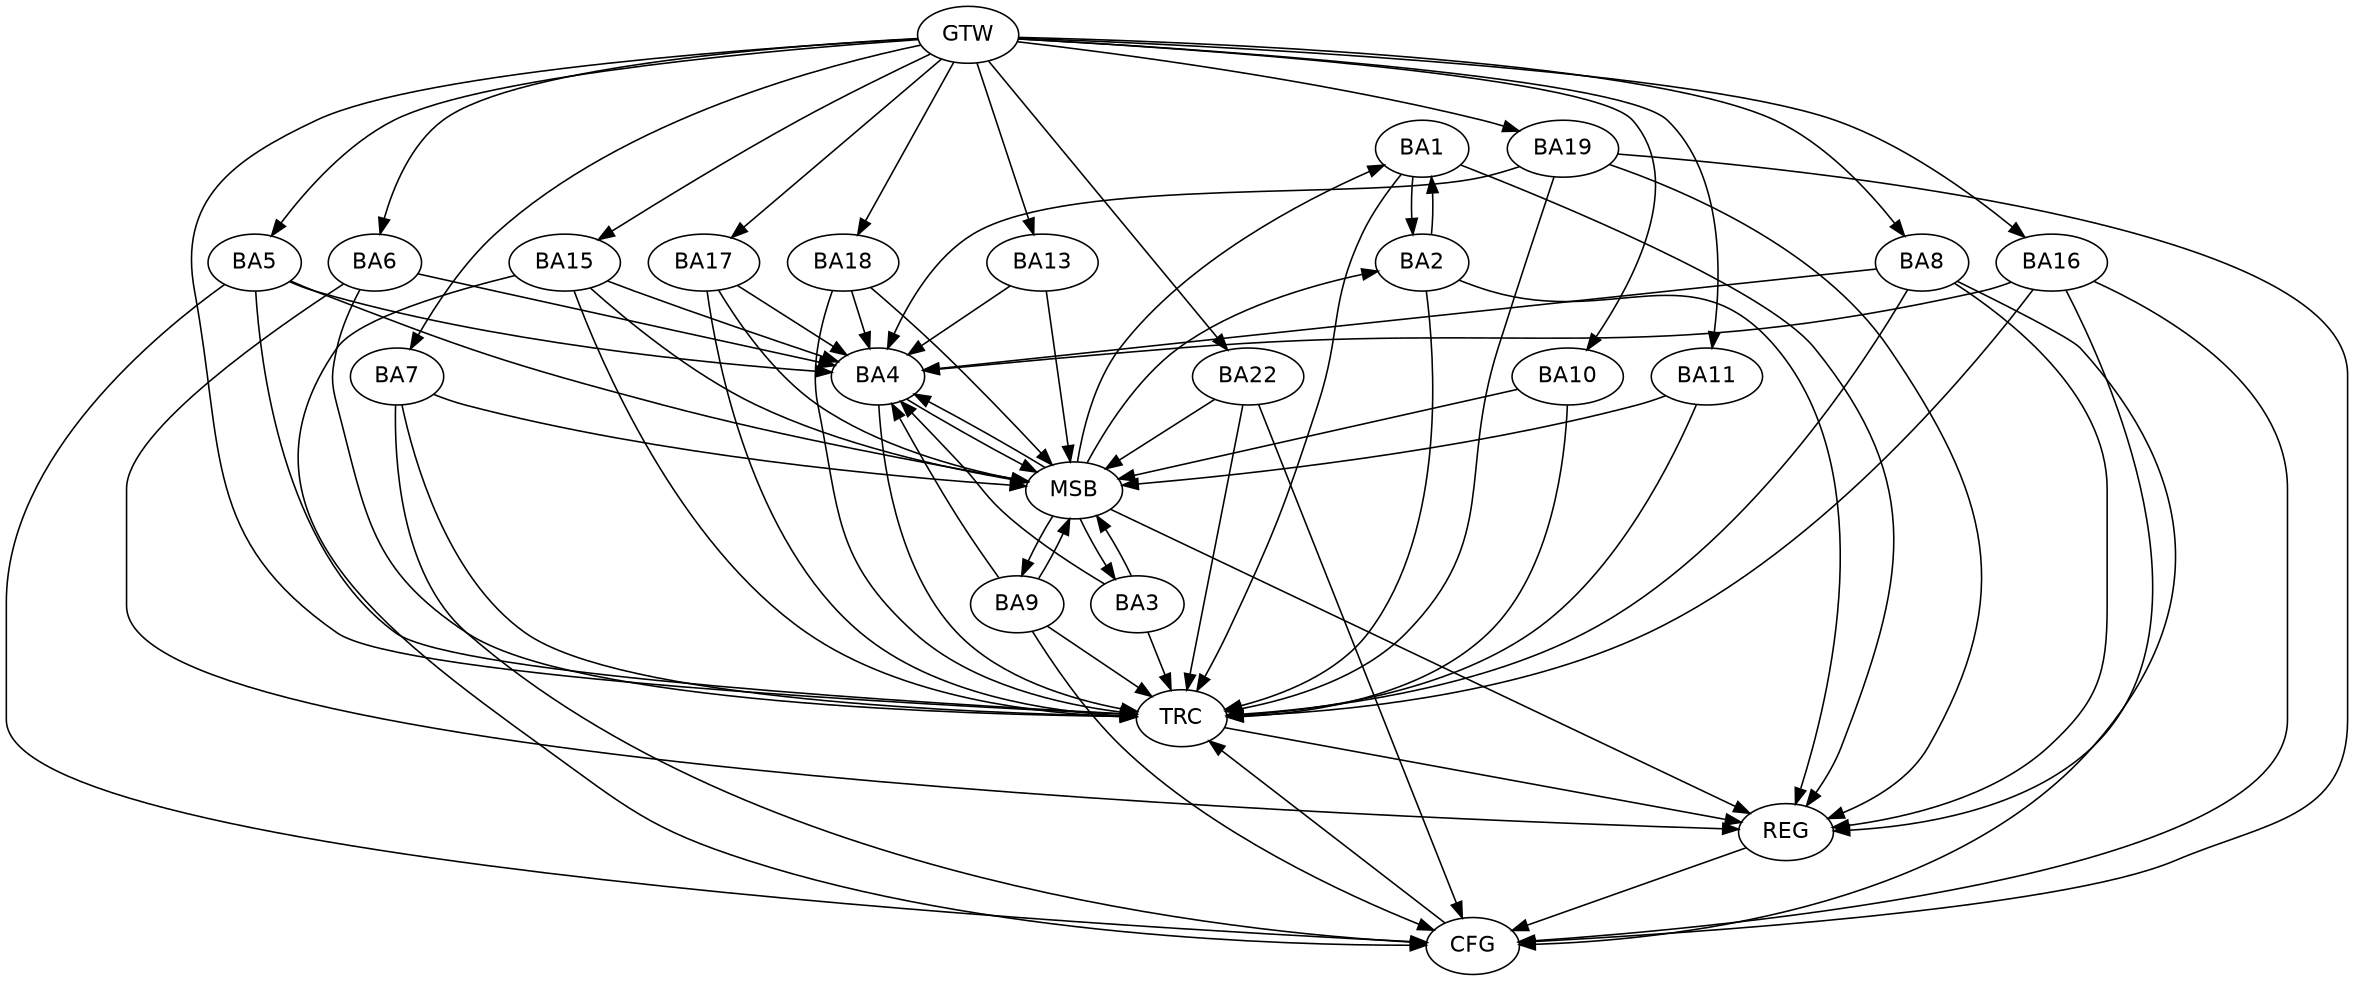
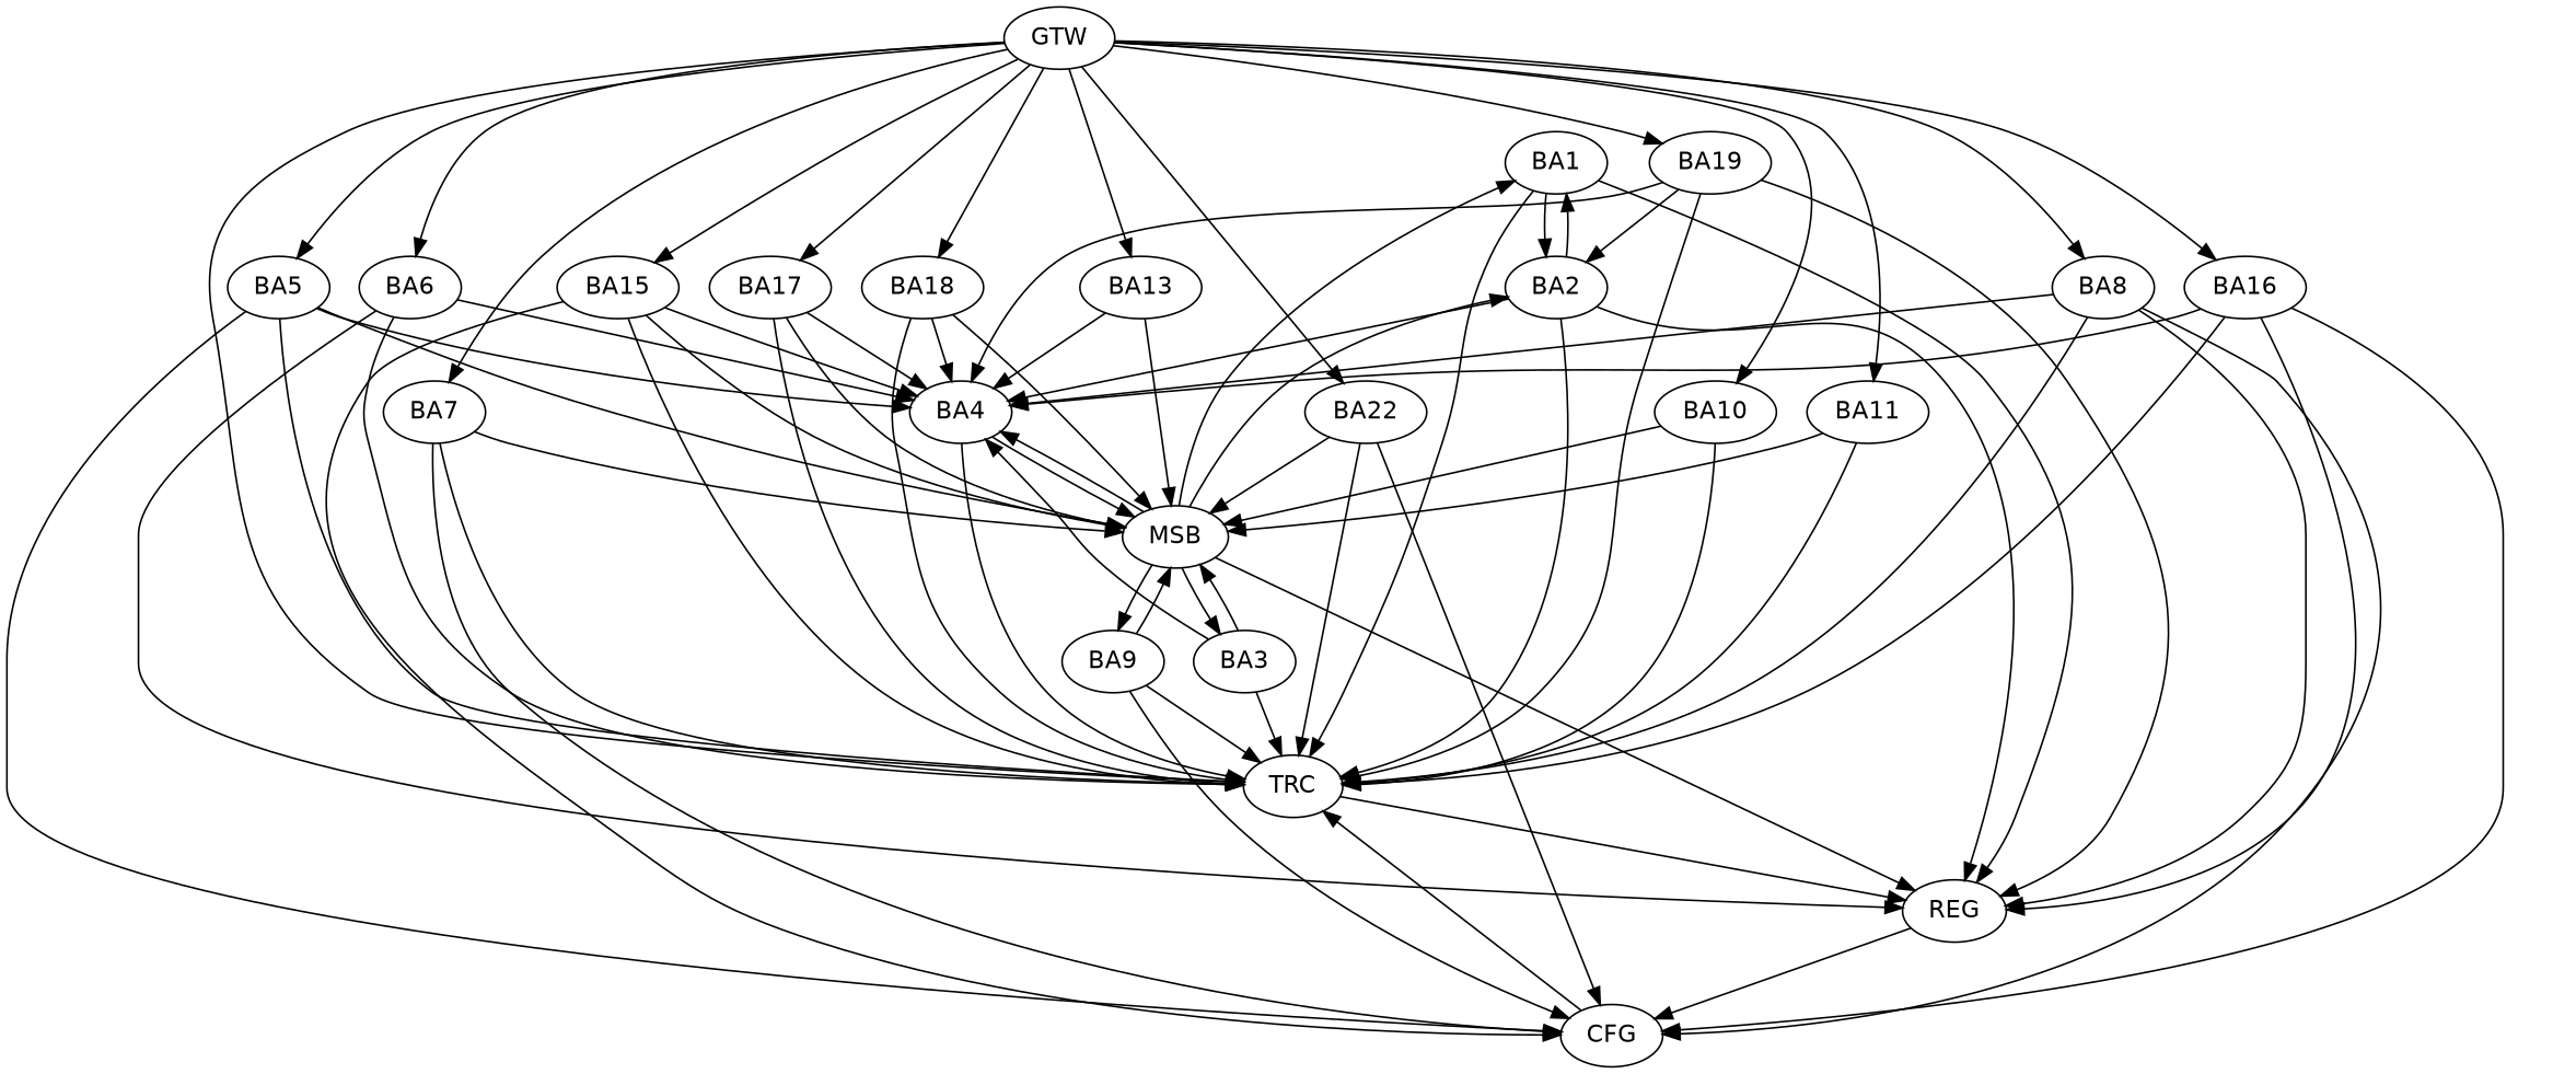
  strict digraph {
    fontname="DejaVu Sans"
    node [fontname="DejaVu Sans"]
    edge [fontname="DejaVu Sans"]
    n1 [label=BA1]
    n2 [label=BA2]
    n3 [label=REG]
    n4 [label=TRC]
    n5 [label=CFG]
    n6 [label=BA3]
    n7 [label=BA4]
    n8 [label=MSB]
    n9 [label=BA9]
    n10 [label=BA5]
    n11 [label=BA6]
    n12 [label=BA7]
    n13 [label=BA8]
    n14 [label=BA10]
    n15 [label=BA11]
    n16 [label=BA22]
    n17 [label=BA13]
    n18 [label=BA15]
    n19 [label=BA16]
    n20 [label=BA17]
    n21 [label=BA18]
    n22 [label=BA19]
    n23 [label=GTW]
    n1 -> n2
    n1 -> n3
    n1 -> n4
    n2 -> n1
    n2 -> n3
    n2 -> n4
    n3 -> n5
    n4 -> n3
    n5 -> n4
    n6 -> n4
    n6 -> n7
    n6 -> n8
    n7 -> n4
    n7 -> n8
    n8 -> n1
    n8 -> n2
    n8 -> n3
    n8 -> n6
    n8 -> n7
    n8 -> n9
    n9 -> n4
    n9 -> n5
-   n9 -> n7
+   n2 -> n7
    n9 -> n8
    n10 -> n4
    n10 -> n5
    n10 -> n7
    n10 -> n8
    n11 -> n3
    n11 -> n4
    n11 -> n7
    n12 -> n4
    n12 -> n5
    n12 -> n8
    n13 -> n3
    n13 -> n4
    n13 -> n5
    n13 -> n7
    n14 -> n4
    n14 -> n8
    n15 -> n4
    n15 -> n8
    n16 -> n4
    n16 -> n5
    n16 -> n8
    n17 -> n7
    n17 -> n8
    n18 -> n4
    n18 -> n5
    n18 -> n7
    n18 -> n8
    n19 -> n3
    n19 -> n4
    n19 -> n5
    n19 -> n7
    n20 -> n4
    n20 -> n7
    n20 -> n8
    n21 -> n4
    n21 -> n7
    n21 -> n8
    n22 -> n3
    n22 -> n4
-   n22 -> n5
+   n22 -> n2
    n22 -> n7
    n23 -> n4
    n23 -> n10
    n23 -> n11
    n23 -> n12
    n23 -> n13
    n23 -> n14
    n23 -> n15
    n23 -> n16
    n23 -> n17
    n23 -> n18
    n23 -> n19
    n23 -> n20
    n23 -> n21
    n23 -> n22
  }
